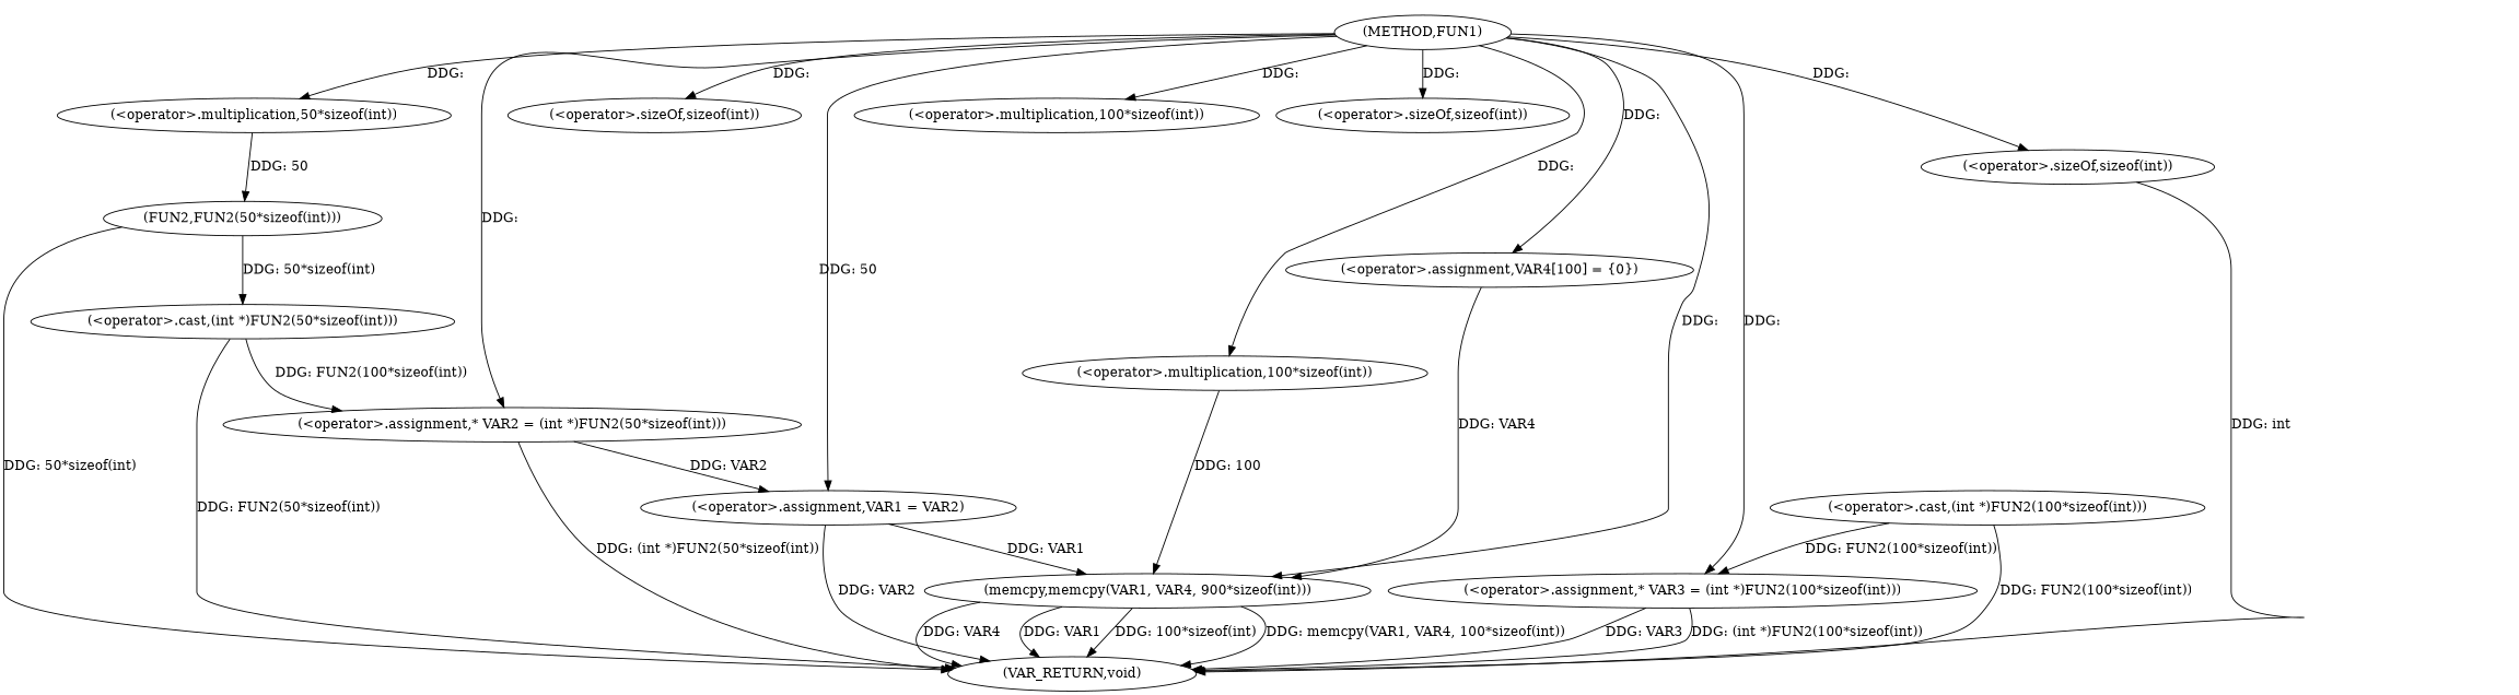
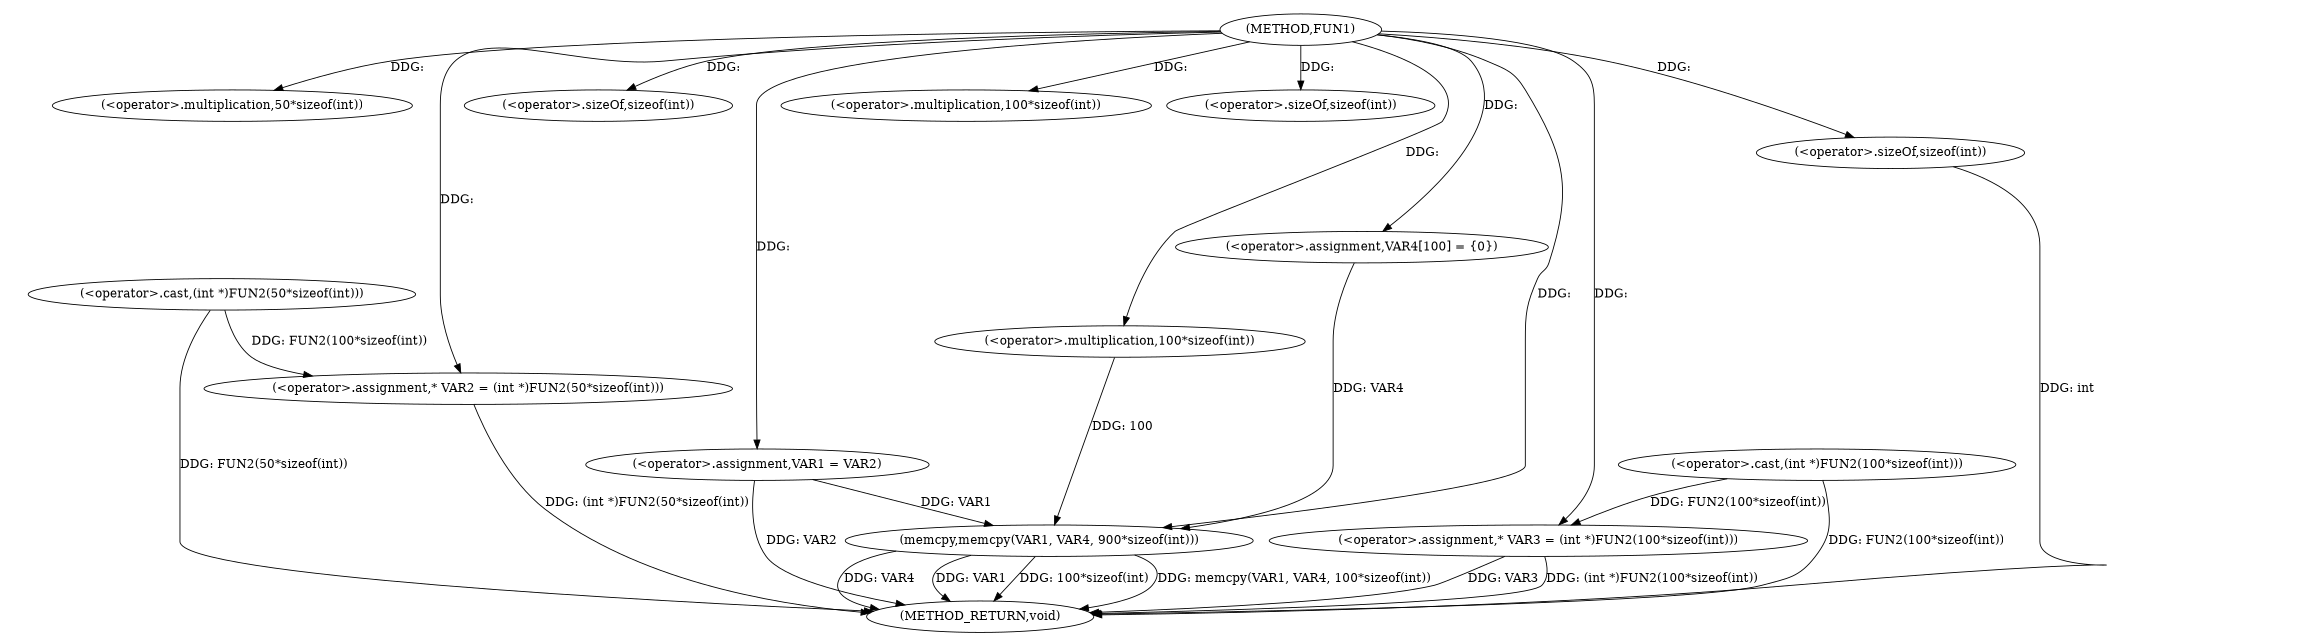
  digraph {
    n1 [label="(METHOD,FUN1)"]
    n2 [label="(<operator>.assignment,* VAR2 = (int *)FUN2(50*sizeof(int)))"]
    n3 [label="(<operator>.multiplication,50*sizeof(int))"]
    n4 [label="(<operator>.sizeOf,sizeof(int))"]
    n5 [label="(<operator>.assignment,* VAR3 = (int *)FUN2(100*sizeof(int)))"]
    n6 [label="(<operator>.multiplication,100*sizeof(int))"]
    n7 [label="(<operator>.sizeOf,sizeof(int))"]
    n8 [label="(<operator>.assignment,VAR1 = VAR2)"]
    n9 [label="(<operator>.assignment,VAR4[100] = {0})"]
    n10 [label="(memcpy,memcpy(VAR1, VAR4, 900*sizeof(int)))"]
    n11 [label="(<operator>.multiplication,100*sizeof(int))"]
    n12 [label="(<operator>.sizeOf,sizeof(int))"]
-   n13 [label="(VAR_RETURN,void)"]
-   n14 [label="(FUN2,FUN2(50*sizeof(int)))"]
+   n13 [label="(METHOD_RETURN,void)"]
    n15 [label="(<operator>.cast,(int *)FUN2(50*sizeof(int)))"]
    n16 [label="(<operator>.cast,(int *)FUN2(100*sizeof(int)))"]
    n1 -> n2 [label="DDG: "]
    n1 -> n3 [label="DDG: "]
    n1 -> n4 [label="DDG: "]
    n1 -> n5 [label="DDG: "]
    n1 -> n6 [label="DDG: "]
    n1 -> n7 [label="DDG: "]
-   n1 -> n8 [label="DDG: 50"]
+   n1 -> n8 [label="DDG: "]
    n1 -> n9 [label="DDG: "]
    n1 -> n10 [label="DDG: "]
    n1 -> n11 [label="DDG: "]
    n1 -> n12 [label="DDG: "]
-   n2 -> n8 [label="DDG: VAR2"]
    n2 -> n13 [label="DDG: (int *)FUN2(50*sizeof(int))"]
-   n3 -> n14 [label="DDG: 50"]
    n5 -> n13 [label="DDG: VAR3"]
    n5 -> n13 [label="DDG: (int *)FUN2(100*sizeof(int))"]
    n8 -> n10 [label="DDG: VAR1"]
    n8 -> n13 [label="DDG: VAR2"]
    n9 -> n10 [label="DDG: VAR4"]
    n10 -> n13 [label="DDG: VAR4"]
    n10 -> n13 [label="DDG: VAR1"]
    n10 -> n13 [label="DDG: 100*sizeof(int)"]
    n10 -> n13 [label="DDG: memcpy(VAR1, VAR4, 100*sizeof(int))"]
    n11 -> n10 [label="DDG: 100"]
    n12 -> n13 [label="DDG: int"]
-   n14 -> n13 [label="DDG: 50*sizeof(int)"]
-   n14 -> n15 [label="DDG: 50*sizeof(int)"]
    n15 -> n2 [label="DDG: FUN2(100*sizeof(int))"]
    n15 -> n13 [label="DDG: FUN2(50*sizeof(int))"]
    n16 -> n5 [label="DDG: FUN2(100*sizeof(int))"]
    n16 -> n13 [label="DDG: FUN2(100*sizeof(int))"]
  }
